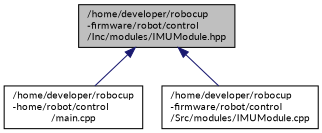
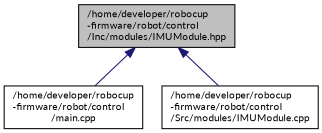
  digraph {
    fontname=Lato
    node [color=black fillcolor=white fontname=Lato fontsize=10 shape=record style=filled]
    edge [color=midnightblue dir=back fontname=Lato fontsize=10 labelfontname=Helvetica labelfontsize=10 style=solid]
    n1 [fillcolor=grey75 fontcolor=black height=0.2 label="/home/developer/robocup\l-firmware/robot/control\l/Inc/modules/IMUModule.hpp" width=0.4]
-   n2 [height=0.2 label="/home/developer/robocup\l-home/robot/control\l/main.cpp" width=0.4]
+   n2 [height=0.2 label="/home/developer/robocup\l-firmware/robot/control\l/main.cpp" width=0.4]
    n3 [height=0.2 label="/home/developer/robocup\l-firmware/robot/control\l/Src/modules/IMUModule.cpp" width=0.4]
    n1 -> n2
    n1 -> n3
  }
